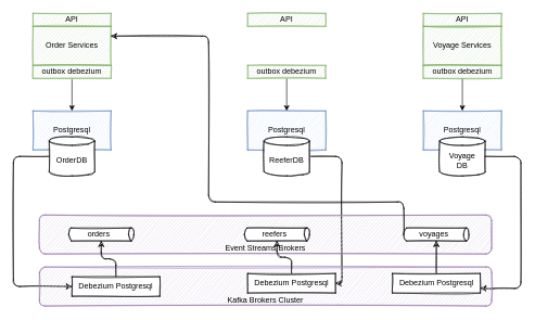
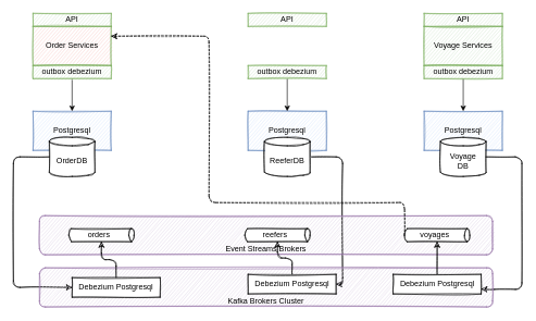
  <mxCell id="0" />
  <mxCell id="1" parent="0" />
- <mxCell id="2" value="Order Services" style="rounded=0;whiteSpace=wrap;html=1;sketch=1;fillColor=#d5e8d4;strokeColor=#82b366;" vertex="1" parent="1"><mxGeometry x="50" y="40" width="120" height="60" as="geometry" /></mxCell>
+ <mxCell id="2" value="Order Services" style="rounded=0;whiteSpace=wrap;html=1;sketch=1;fillColor=#f8cecc;strokeColor=#82b366;" vertex="1" parent="1"><mxGeometry x="50" y="40" width="120" height="60" as="geometry" /></mxCell>
  <mxCell id="3" value="Postgresql&lt;br&gt;" style="rounded=0;whiteSpace=wrap;html=1;sketch=1;fillColor=#dae8fc;strokeColor=#6c8ebf;" vertex="1" parent="1"><mxGeometry x="50" y="170" width="120" height="60" as="geometry" /></mxCell>
  <mxCell id="4" style="edgeStyle=orthogonalEdgeStyle;sketch=1;html=1;entryX=0;entryY=0.5;entryDx=0;entryDy=0;" edge="1" parent="1" source="5" target="29"><mxGeometry relative="1" as="geometry"><Array as="points"><mxPoint x="20" y="240" /><mxPoint x="20" y="440" /></Array></mxGeometry></mxCell>
  <mxCell id="5" value="OrderDB" style="shape=cylinder3;whiteSpace=wrap;html=1;boundedLbl=1;backgroundOutline=1;size=6.503;sketch=1;" vertex="1" parent="1"><mxGeometry x="75" y="210" width="70" height="60" as="geometry" /></mxCell>
  <mxCell id="6" style="edgeStyle=none;html=1;" edge="1" parent="1" source="7" target="3"><mxGeometry relative="1" as="geometry" /></mxCell>
  <mxCell id="7" value="outbox debezium" style="rounded=0;whiteSpace=wrap;html=1;sketch=1;fillColor=#d5e8d4;strokeColor=#82b366;" vertex="1" parent="1"><mxGeometry x="50" y="100" width="120" height="20" as="geometry" /></mxCell>
  <mxCell id="8" value="API" style="rounded=0;whiteSpace=wrap;html=1;sketch=1;fillColor=#d5e8d4;strokeColor=#82b366;" vertex="1" parent="1"><mxGeometry x="50" y="20" width="120" height="20" as="geometry" /></mxCell>
  <mxCell id="9" value="Postgresql&lt;br&gt;" style="rounded=0;whiteSpace=wrap;html=1;sketch=1;fillColor=#dae8fc;strokeColor=#6c8ebf;" vertex="1" parent="1"><mxGeometry x="380" y="170" width="120" height="60" as="geometry" /></mxCell>
  <mxCell id="10" style="edgeStyle=orthogonalEdgeStyle;sketch=1;html=1;entryX=1;entryY=0.5;entryDx=0;entryDy=0;" edge="1" parent="1" source="11" target="31"><mxGeometry relative="1" as="geometry"><Array as="points"><mxPoint x="525" y="240" /><mxPoint x="525" y="435" /></Array></mxGeometry></mxCell>
  <mxCell id="11" value="ReeferDB" style="shape=cylinder3;whiteSpace=wrap;html=1;boundedLbl=1;backgroundOutline=1;size=6.503;sketch=1;" vertex="1" parent="1"><mxGeometry x="405" y="210" width="70" height="60" as="geometry" /></mxCell>
  <mxCell id="12" style="edgeStyle=none;html=1;" edge="1" parent="1" source="13" target="9"><mxGeometry relative="1" as="geometry" /></mxCell>
  <mxCell id="13" value="outbox debezium" style="rounded=0;whiteSpace=wrap;html=1;sketch=1;fillColor=#d5e8d4;strokeColor=#82b366;" vertex="1" parent="1"><mxGeometry x="380" y="100" width="120" height="20" as="geometry" /></mxCell>
  <mxCell id="14" value="API" style="rounded=0;whiteSpace=wrap;html=1;sketch=1;fillColor=#d5e8d4;strokeColor=#82b366;" vertex="1" parent="1"><mxGeometry x="380" y="20" width="120" height="20" as="geometry" /></mxCell>
  <mxCell id="15" value="Voyage Services" style="rounded=0;whiteSpace=wrap;html=1;sketch=1;fillColor=#d5e8d4;strokeColor=#82b366;" vertex="1" parent="1"><mxGeometry x="650" y="40" width="120" height="60" as="geometry" /></mxCell>
  <mxCell id="16" value="Postgresql&lt;br&gt;" style="rounded=0;whiteSpace=wrap;html=1;sketch=1;fillColor=#dae8fc;strokeColor=#6c8ebf;" vertex="1" parent="1"><mxGeometry x="650" y="170" width="120" height="60" as="geometry" /></mxCell>
  <mxCell id="17" style="edgeStyle=orthogonalEdgeStyle;html=1;entryX=1;entryY=0.75;entryDx=0;entryDy=0;sketch=1;" edge="1" parent="1" source="18" target="33"><mxGeometry relative="1" as="geometry"><Array as="points"><mxPoint x="800" y="240" /><mxPoint x="800" y="443" /><mxPoint x="748" y="443" /></Array></mxGeometry></mxCell>
  <mxCell id="18" value="Voyage&lt;br&gt;DB" style="shape=cylinder3;whiteSpace=wrap;html=1;boundedLbl=1;backgroundOutline=1;size=6.503;sketch=1;" vertex="1" parent="1"><mxGeometry x="675" y="210" width="70" height="60" as="geometry" /></mxCell>
  <mxCell id="19" style="edgeStyle=none;html=1;" edge="1" parent="1" source="20" target="16"><mxGeometry relative="1" as="geometry" /></mxCell>
  <mxCell id="20" value="outbox debezium" style="rounded=0;whiteSpace=wrap;html=1;sketch=1;fillColor=#d5e8d4;strokeColor=#82b366;" vertex="1" parent="1"><mxGeometry x="650" y="100" width="120" height="20" as="geometry" /></mxCell>
  <mxCell id="21" value="API" style="rounded=0;whiteSpace=wrap;html=1;sketch=1;fillColor=#d5e8d4;strokeColor=#82b366;" vertex="1" parent="1"><mxGeometry x="650" y="20" width="120" height="20" as="geometry" /></mxCell>
  <mxCell id="22" value="Event Streams Brokers" style="rounded=1;whiteSpace=wrap;html=1;sketch=1;fillColor=#e1d5e7;strokeColor=#9673a6;verticalAlign=bottom;" vertex="1" parent="1"><mxGeometry x="60" y="330" width="695" height="60" as="geometry" /></mxCell>
  <mxCell id="23" value="orders" style="shape=cylinder3;whiteSpace=wrap;html=1;boundedLbl=1;backgroundOutline=1;size=4.0;sketch=1;rotation=90;horizontal=0;" vertex="1" parent="1"><mxGeometry x="145" y="310" width="20" height="100" as="geometry" /></mxCell>
- <mxCell id="24" style="edgeStyle=orthogonalEdgeStyle;sketch=1;html=1;exitX=0.5;exitY=1;exitDx=0;exitDy=0;exitPerimeter=0;entryX=1;entryY=0.25;entryDx=0;entryDy=0;" edge="1" parent="1" source="25" target="2"><mxGeometry relative="1" as="geometry"><mxPoint x="170" y="70" as="targetPoint" /><Array as="points"><mxPoint x="620" y="310" /><mxPoint x="320" y="310" /><mxPoint x="320" y="55" /></Array></mxGeometry></mxCell>
+ <mxCell id="24" style="edgeStyle=orthogonalEdgeStyle;sketch=1;html=1;exitX=0.5;exitY=1;exitDx=0;exitDy=0;exitPerimeter=0;entryX=1;entryY=0.25;entryDx=0;entryDy=0;dashed=1;" edge="1" parent="1" source="25" target="2"><mxGeometry relative="1" as="geometry"><mxPoint x="170" y="70" as="targetPoint" /><Array as="points"><mxPoint x="620" y="310" /><mxPoint x="320" y="310" /><mxPoint x="320" y="55" /></Array></mxGeometry></mxCell>
  <mxCell id="25" value="voyages" style="shape=cylinder3;whiteSpace=wrap;html=1;boundedLbl=1;backgroundOutline=1;size=4.0;sketch=1;rotation=90;horizontal=0;" vertex="1" parent="1"><mxGeometry x="660" y="310" width="20" height="100" as="geometry" /></mxCell>
  <mxCell id="26" value="reefers" style="shape=cylinder3;whiteSpace=wrap;html=1;boundedLbl=1;backgroundOutline=1;size=4.0;sketch=1;rotation=90;horizontal=0;" vertex="1" parent="1"><mxGeometry x="415" y="310" width="20" height="100" as="geometry" /></mxCell>
  <mxCell id="27" value="Kafka Brokers Cluster" style="rounded=1;whiteSpace=wrap;html=1;sketch=1;fillColor=#e1d5e7;strokeColor=#9673a6;verticalAlign=bottom;" vertex="1" parent="1"><mxGeometry x="60" y="410" width="695" height="60" as="geometry" /></mxCell>
  <mxCell id="28" style="edgeStyle=orthogonalEdgeStyle;sketch=1;html=1;" edge="1" parent="1" source="29" target="23"><mxGeometry relative="1" as="geometry" /></mxCell>
  <mxCell id="29" value="Debezium Postgresql" style="rounded=0;whiteSpace=wrap;html=1;sketch=1;" vertex="1" parent="1"><mxGeometry x="110" y="425" width="135" height="30" as="geometry" /></mxCell>
  <mxCell id="30" style="edgeStyle=orthogonalEdgeStyle;sketch=1;html=1;exitX=0.5;exitY=0;exitDx=0;exitDy=0;entryX=1;entryY=0.5;entryDx=0;entryDy=0;entryPerimeter=0;" edge="1" parent="1" source="31" target="26"><mxGeometry relative="1" as="geometry" /></mxCell>
  <mxCell id="31" value="Debezium Postgresql" style="rounded=0;whiteSpace=wrap;html=1;sketch=1;" vertex="1" parent="1"><mxGeometry x="380" y="420" width="135" height="30" as="geometry" /></mxCell>
  <mxCell id="32" style="edgeStyle=orthogonalEdgeStyle;sketch=1;html=1;entryX=1;entryY=0.5;entryDx=0;entryDy=0;entryPerimeter=0;" edge="1" parent="1" source="33" target="25"><mxGeometry relative="1" as="geometry" /></mxCell>
  <mxCell id="33" value="Debezium Postgresql" style="rounded=0;whiteSpace=wrap;html=1;sketch=1;" vertex="1" parent="1"><mxGeometry x="602.5" y="420" width="135" height="30" as="geometry" /></mxCell>
